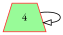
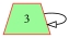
  digraph {
    fontname="EB Garamond"
-   4 [color=firebrick1 shape=trapezium style=filled fillcolor=palegreen fontname="EB Garamond"]
+   4 [color=firebrick1 shape=trapezium style=filled fillcolor=palegreen fontname="EB Garamond" label=3]
    4 -> 4 [arrowhead=onormal fontname="EB Garamond"]
  }
